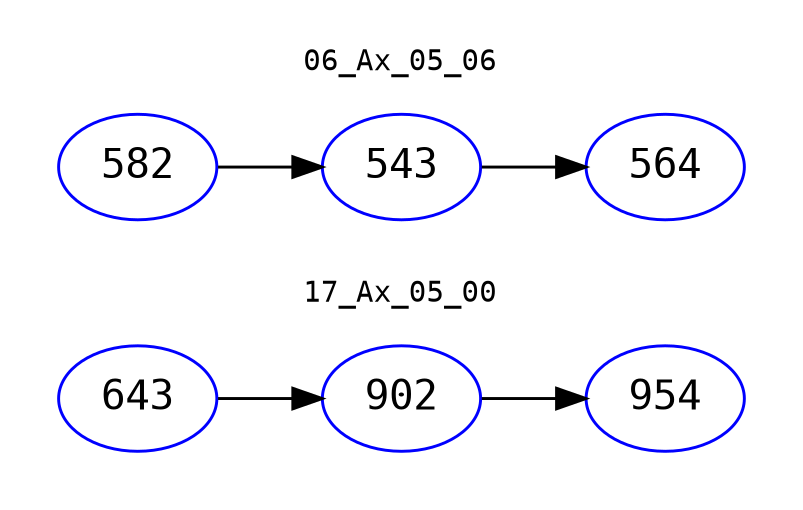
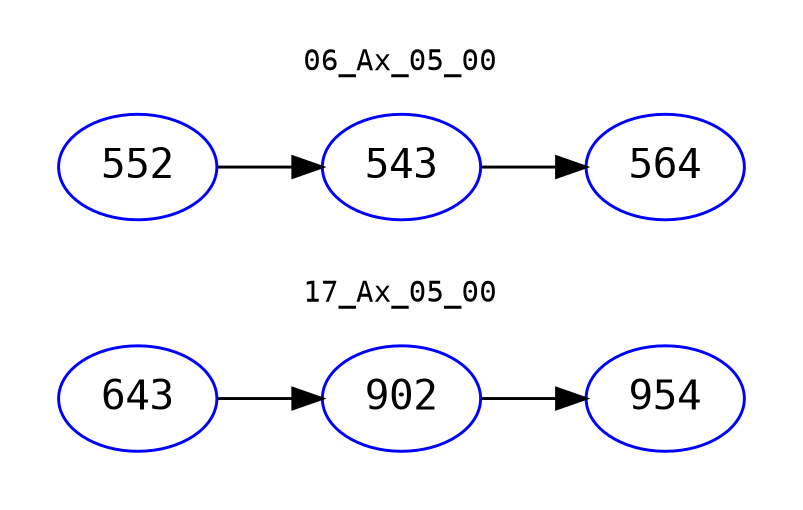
  digraph {
    fontname="DejaVu Sans Mono"
    rankdir=LR
    node [color=blue fontname="DejaVu Sans Mono"]
    edge [color=black fontname="DejaVu Sans Mono"]
    n1 [label=643]
    n2 [label=902]
    n3 [label=954]
-   n4 [label=582]
+   n4 [label=552]
    n5 [label=543]
    n6 [label=564]
    subgraph cluster_1 {
      color=white
      fontsize=10
      label="17_Ax_05_00"
      n1
      n2
      n3
    }
    subgraph cluster_2 {
      color=white
      fontsize=10
-     label="06_Ax_05_06"
+     label="06_Ax_05_00"
      n4
      n5
      n6
    }
    n1 -> n2
    n2 -> n3
    n4 -> n5
    n5 -> n6
  }
